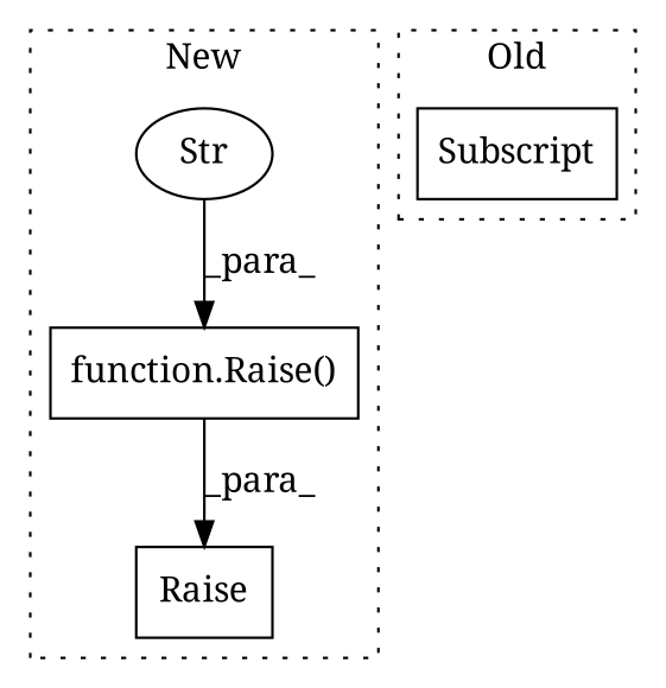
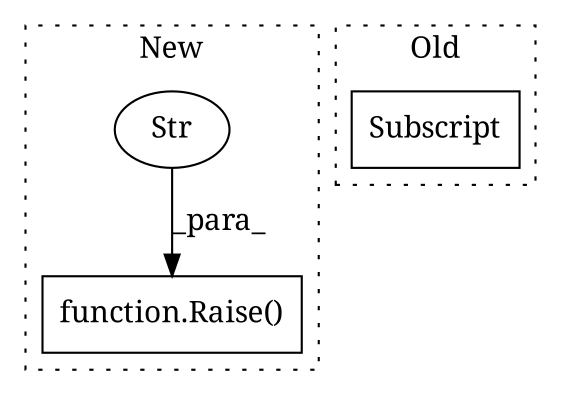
  digraph {
    fontname="Noto Serif"
    node [fontname="Noto Serif" shape=box]
    edge [fontname="Noto Serif"]
    n1 [a=75 l="44,22" label="function.Raise()" s="14998,15248"]
-   n2 [a=91 l=6 label=Raise s=14992]
    n3 [a=66 l=206 label=Str s=15042 shape=ellipse]
    n4 [a=63 l="16,0" label=Subscript s="14699,0"]
    subgraph cluster_1 {
      label=New
      style=dotted
      n1
-     n2
      n3
    }
    subgraph cluster_2 {
      label=Old
      style=dotted
      n4
    }
-   n1 -> n2 [label=_para_]
    n3 -> n1 [label=_para_]
  }
